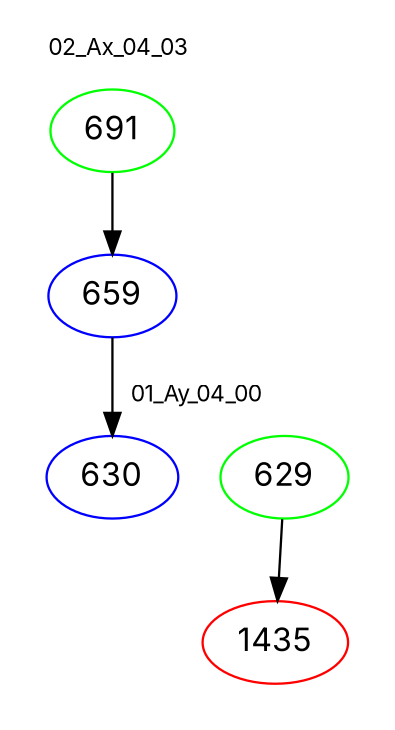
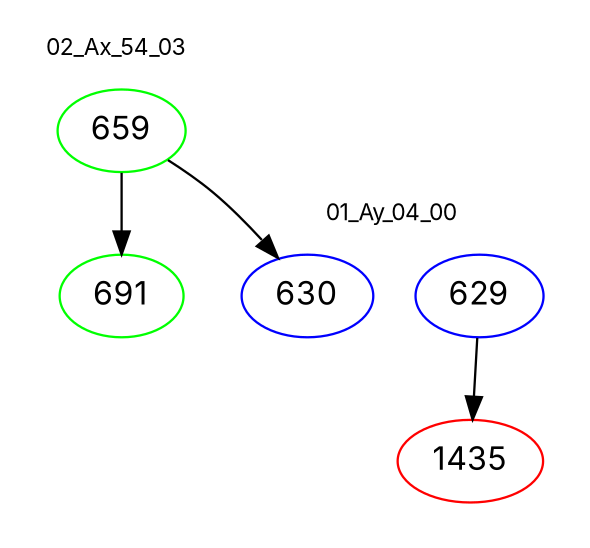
  digraph {
    fontname=Inter
    node [color=green fontname=Inter]
    edge [color=black fontname=Inter]
-   n1 [label=629]
+   n1 [color=blue label=629]
    n2 [color=blue label=630]
    n3 [color=red label=1435]
    n4 [label=691]
-   n5 [color=blue label=659]
+   n5 [label=659]
    subgraph cluster_1 {
      color=white
      fontsize=10
      label="01_Ay_04_00"
      n1
      n2
      n3
    }
    subgraph cluster_2 {
      color=white
      fontsize=10
-     label="02_Ax_04_03"
+     label="02_Ax_54_03"
      n4
      n5
    }
    n1 -> n3
-   n4 -> n5
+   n5 -> n4
    n5 -> n2
  }
